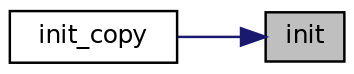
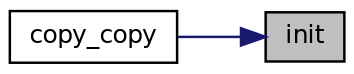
  digraph {
    rankdir=RL
    node [color=black fontname=Helvetica fontsize=10 shape=record style=filled]
    n1 [fillcolor=grey75 fontcolor=black height=0.2 label=init width=0.4]
-   n2 [fillcolor=white height=0.2 label=init_copy width=0.4]
+   n2 [fillcolor=white height=0.2 label=copy_copy width=0.4]
    n1 -> n2 [color=midnightblue dir=back fontname=Helvetica fontsize=10 labelfontname=Helvetica labelfontsize=10 style=solid]
  }
